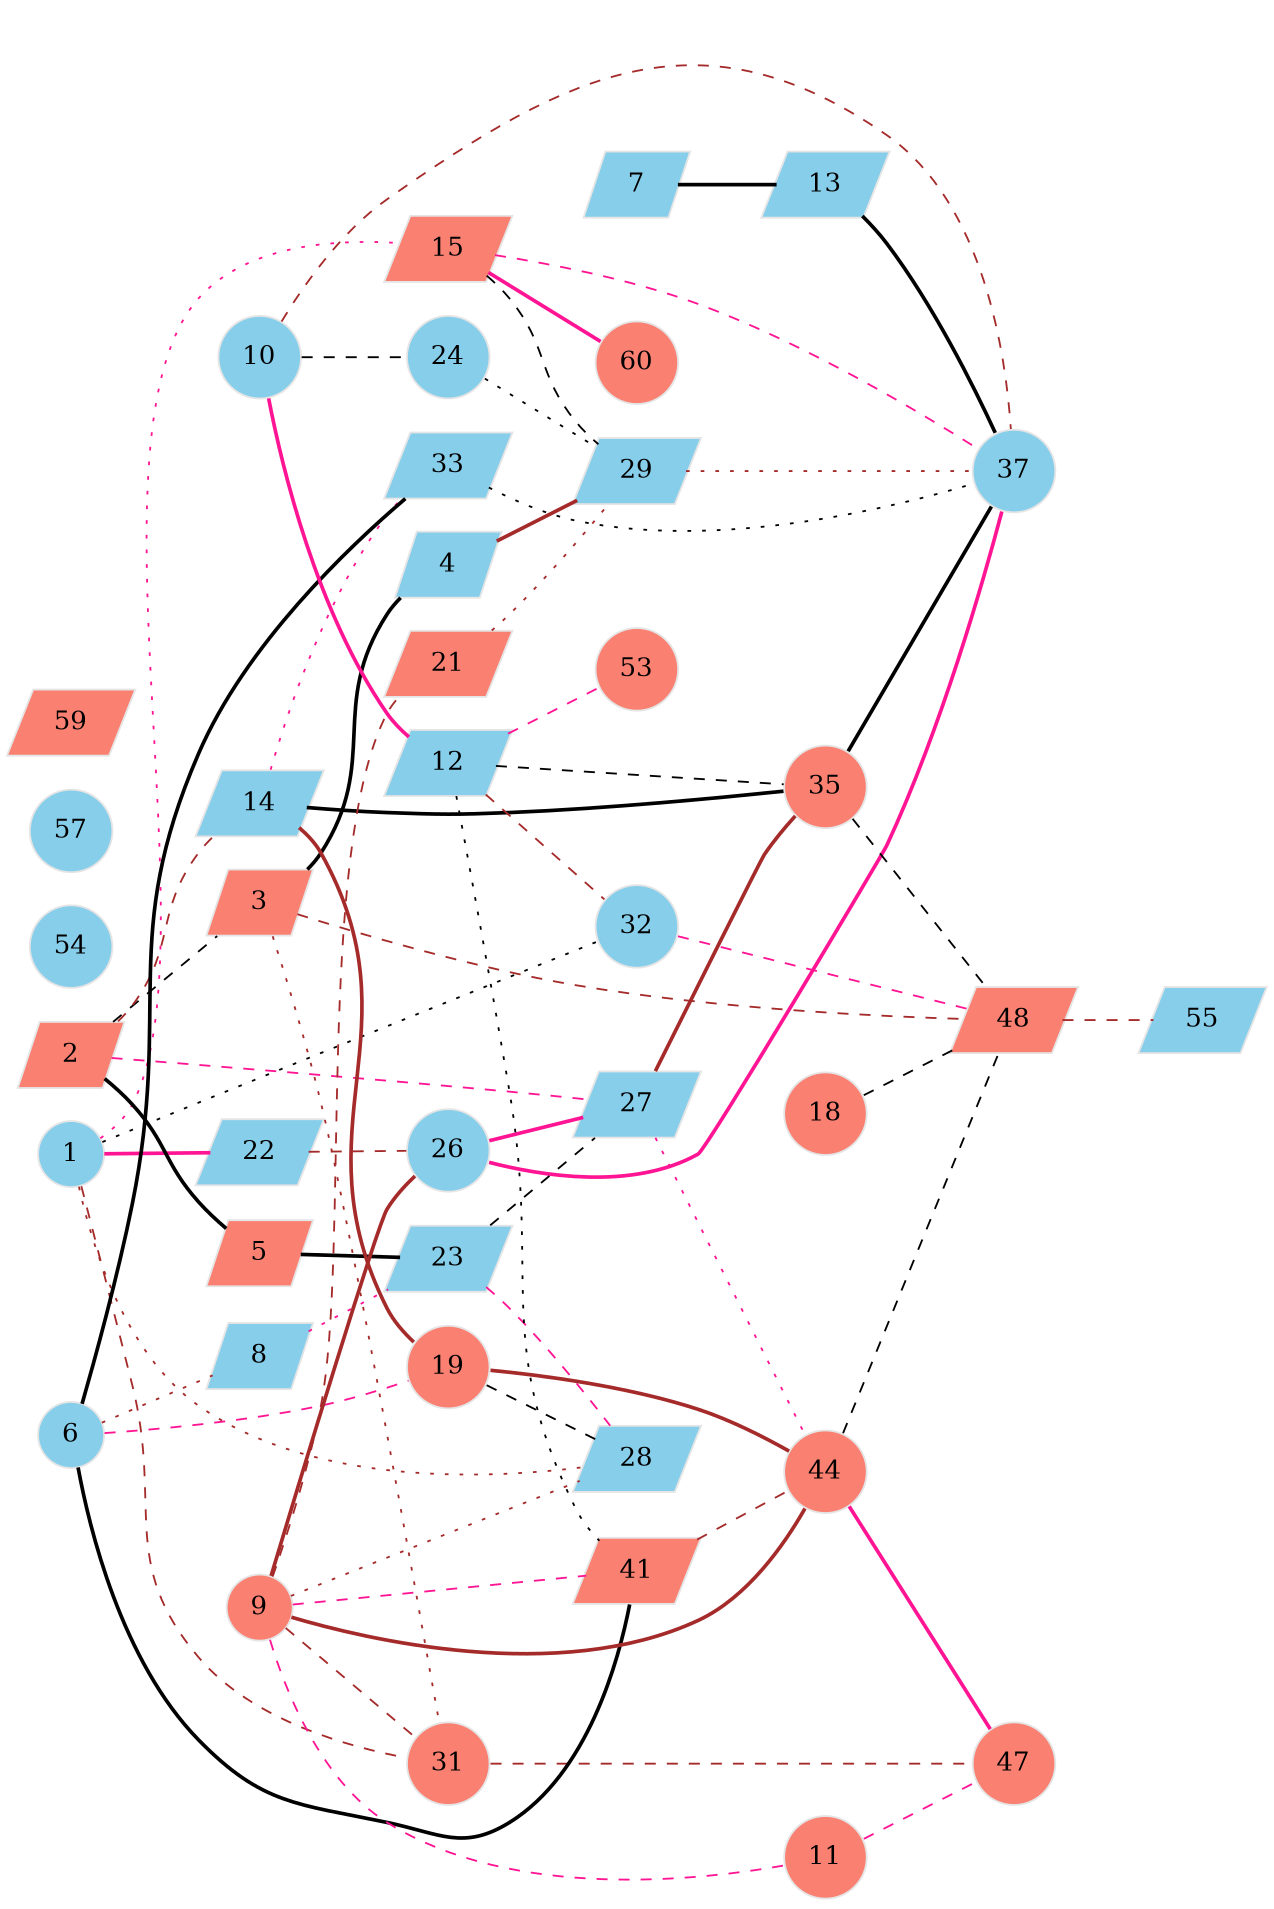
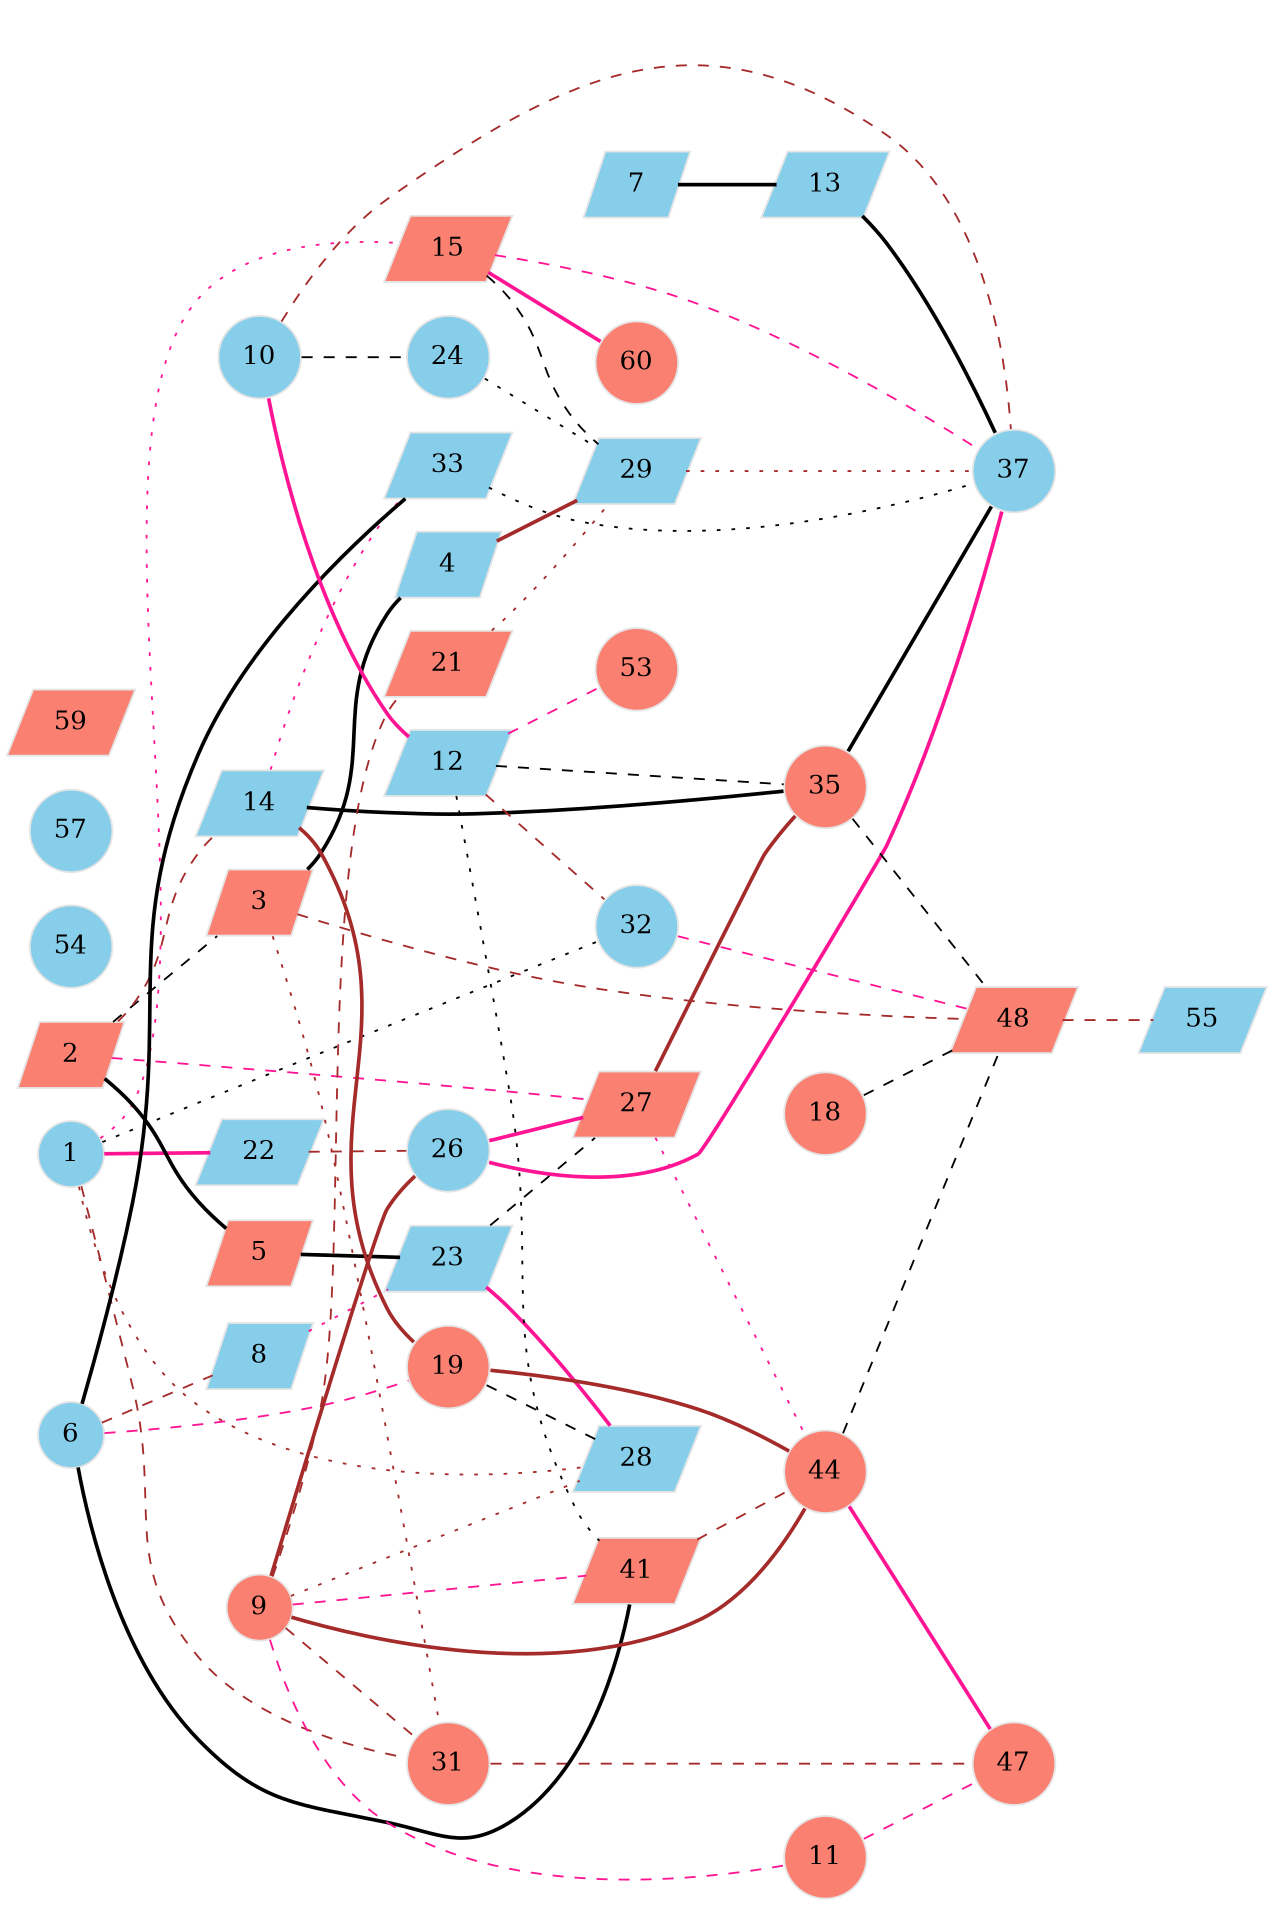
  graph {
    fontname="DejaVu Serif"
    rankdir=LR
    node [color=gray90 fillcolor=skyblue fontname="DejaVu Serif" shape=parallelogram style=filled]
    edge [color=brown fontname="DejaVu Serif" style=dashed]
    1 [shape=circle super="+52"]
    15 [fillcolor=salmon super="+43"]
    22
    28 [super="+36"]
    32 [shape=circle]
    31 [fillcolor=salmon shape=circle super="+46"]
    11 [fillcolor=salmon shape=circle super="+40"]
    47 [fillcolor=salmon shape=circle]
    29 [super="+38"]
    37 [shape=circle super="+61"]
    60 [fillcolor=salmon shape=circle]
    26 [shape=circle super="+62"]
    48 [fillcolor=salmon super="+50"]
    2 [fillcolor=salmon super="+34"]
    3 [fillcolor=salmon super="+16"]
    5 [fillcolor=salmon super="+58"]
    14 [super="+25"]
-   27 [super="+39"]
+   27 [fillcolor=salmon super="+39"]
    4
    23 [super="+45"]
    19 [fillcolor=salmon shape=circle]
    33
    35 [fillcolor=salmon shape=circle super="+51"]
    44 [fillcolor=salmon shape=circle super="+56"]
    55
    6 [shape=circle super="+20"]
    8 [super="+17"]
    41 [fillcolor=salmon]
    13 [super="+42"]
    7
    9 [fillcolor=salmon shape=circle super="+49"]
    21 [fillcolor=salmon]
    12 [super="+30"]
    53 [fillcolor=salmon shape=circle]
    10 [shape=circle]
    24 [shape=circle]
    18 [fillcolor=salmon shape=circle]
    54 [shape=circle]
    57 [shape=circle]
    59 [fillcolor=salmon]
    1 -- 15 [color=deeppink style=dotted]
    1 -- 22 [color=deeppink style=bold]
    1 -- 28 [style=dotted]
    1 -- 32 [color=black style=dotted]
    1 -- 31
    15 -- 29 [color=black]
    15 -- 37 [color=deeppink]
    15 -- 60 [color=deeppink style=bold]
    22 -- 26
    32 -- 48 [color=deeppink]
    31 -- 47
    11 -- 47 [color=deeppink]
    29 -- 37 [style=dotted]
    26 -- 37 [color=deeppink style=bold]
    26 -- 27 [color=deeppink style=bold]
    48 -- 55
    2 -- 3 [color=black]
    2 -- 5 [color=black style=bold]
    2 -- 14
    2 -- 27 [color=deeppink weight=2]
    3 -- 31 [style=dotted weight=2]
    3 -- 48
    3 -- 4 [color=black style=bold]
    5 -- 23 [color=black style=bold]
    14 -- 19 [style=bold]
    14 -- 33 [color=deeppink style=dotted]
    14 -- 35 [color=black style=bold]
    27 -- 35 [style=bold]
    27 -- 44 [color=deeppink style=dotted]
    4 -- 29 [style=bold]
-   23 -- 28 [color=deeppink]
+   23 -- 28 [color=deeppink style=bold]
    23 -- 27 [color=black]
    19 -- 28 [color=black]
    19 -- 44 [style=bold]
    33 -- 37 [color=black style=dotted]
    35 -- 37 [color=black style=bold]
    35 -- 48 [color=black]
    44 -- 47 [color=deeppink style=bold]
    44 -- 48 [color=black]
    6 -- 19 [color=deeppink]
    6 -- 33 [color=black style=bold]
-   6 -- 8 [style=dotted]
+   6 -- 8
    6 -- 41 [color=black style=bold]
    8 -- 23 [color=deeppink style=dotted]
    41 -- 44
    13 -- 37 [color=black style=bold]
    7 -- 13 [color=black style=bold]
    9 -- 28 [style=dotted]
    9 -- 31
    9 -- 11 [color=deeppink]
    9 -- 26 [style=bold]
    9 -- 44 [style=bold]
    9 -- 41 [color=deeppink]
    9 -- 21
    21 -- 29 [style=dotted]
    12 -- 32
    12 -- 35 [color=black]
    12 -- 41 [color=black style=dotted]
    12 -- 53 [color=deeppink]
    10 -- 37
    10 -- 12 [color=deeppink style=bold]
    10 -- 24 [color=black]
    24 -- 29 [color=black style=dotted]
    18 -- 48 [color=black]
  }
